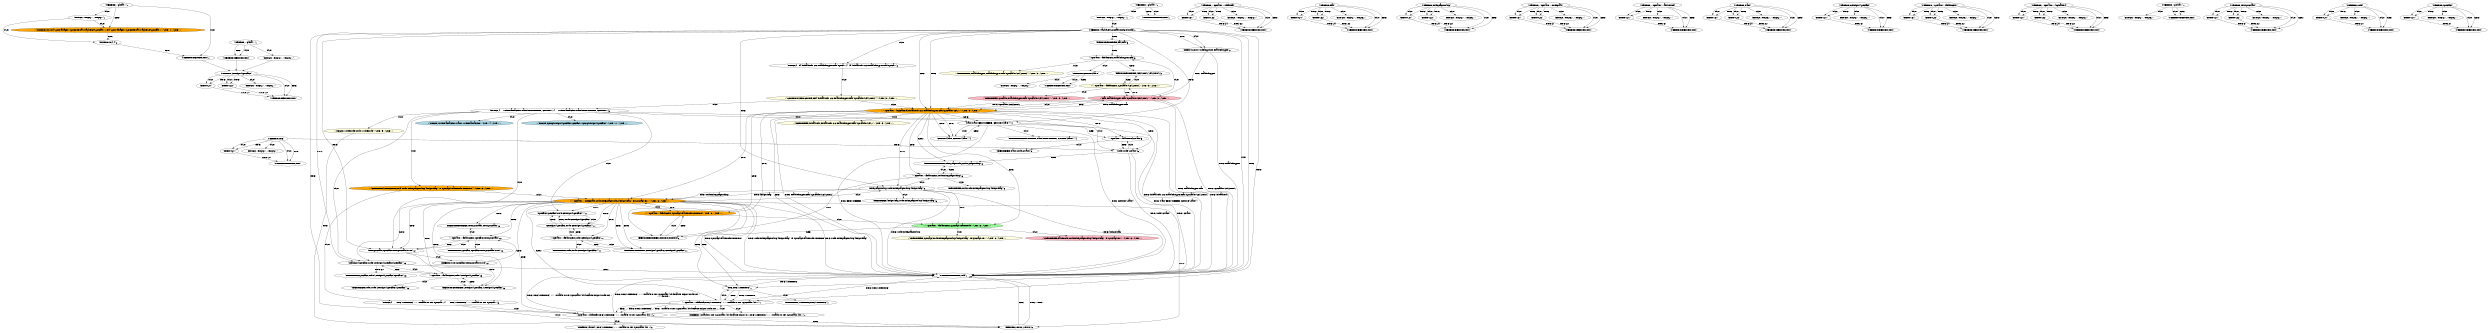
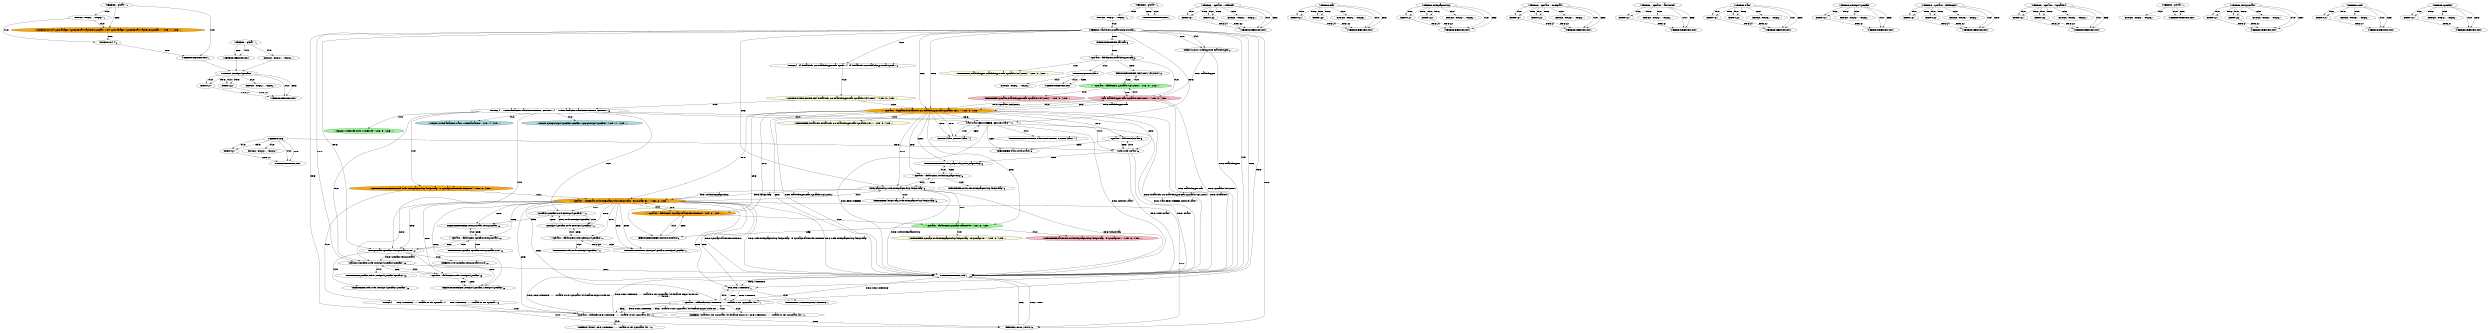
  digraph {
    n1 [label=<(METHOD,SetNigoriSpecifics)>]
    n2 [label=<(PARAM,p1)>]
    n3 [label=<(PARAM,p2)>]
    n4 [label=<(BLOCK,&lt;empty&gt;,&lt;empty&gt;)>]
    n5 [label=<(METHOD_RETURN,ANY)>]
    n6 [label=<(METHOD,GetUserShare)>]
    n7 [label=<(BLOCK,&lt;empty&gt;,&lt;empty&gt;)>]
    n8 [label=<(METHOD_RETURN,ANY)>]
    n9 [label=<(METHOD,&lt;operator&gt;.shiftLeft)>]
    n10 [label=<(PARAM,p1)>]
    n11 [label=<(PARAM,p2)>]
    n12 [label=<(BLOCK,&lt;empty&gt;,&lt;empty&gt;)>]
    n13 [label=<(METHOD_RETURN,ANY)>]
    n14 [label=<(METHOD,&lt;global&gt;)<SUB>1</SUB>>]
    n15 [label=<(BLOCK,&lt;empty&gt;,&lt;empty&gt;)<SUB>1</SUB>>]
    n16 [label=<(METHOD_RETURN,ANY)<SUB>1</SUB>>]
    n17 [label=<(METHOD,MaybeSetSyncTabsInNigoriNode)<SUB>1</SUB>>]
    n18 [label=<(PARAM,const ModelTypeSet enabled_types)<SUB>2</SUB>>]
    n19 [label=<(BLOCK,{   if (initialized_ &amp;&amp; enabled_types.Has(synca...,{   if (initialized_ &amp;&amp; enabled_types.Has(synca...)<SUB>2</SUB>>]
    n20 [fillcolor=orange label="<(&lt;operator&gt;.logicalAnd,initialized_ &amp;&amp; enabled_types.Has(syncable::SES...)<SUB>3</SUB>>" style=filled]
    n21 [label=<(FIELD_IDENTIFIER,Has,Has)<SUB>3</SUB>>]
    n22 [label=<(trans,trans(FROM_HERE, GetUserShare()))<SUB>4</SUB>>]
    n23 [label=<(InitByTagLookup,node.InitByTagLookup(kNigoriTag))<SUB>6</SUB>>]
    n24 [label=<(&lt;operator&gt;.shiftLeft,LOG(WARNING) &lt;&lt; &quot;Unable to set 'sync_tabs' bit ...)<SUB>7</SUB>>]
    n25 [label=<(&lt;operator&gt;.shiftLeft,LOG(WARNING) &lt;&lt; &quot;Unable to set 'sync_tabs' bit ...)<SUB>7</SUB>>]
    n26 [label=<(LOG,LOG(WARNING))<SUB>7</SUB>>]
    n27 [label=<(RETURN,return;,return;)<SUB>9</SUB>>]
    n28 [label=<(set_sync_tabs,specifics.set_sync_tabs(true))<SUB>12</SUB>>]
    n29 [label=<(SetNigoriSpecifics,node.SetNigoriSpecifics(specifics))<SUB>13</SUB>>]
    n30 [label=<(METHOD_RETURN,void)<SUB>1</SUB>>]
    n31 [fillcolor=lightpink label="<(Has,enabled_types.Has(syncable::SESSIONS))<SUB>3</SUB>>" style=filled]
    n32 [fillcolor=lightyellow label="<(CONTROL_STRUCTURE,IF,if (initialized_ &amp;&amp; enabled_types.Has(syncable::SESSIONS)))<SUB>3</SUB>>" style=filled]
    n33 [label=<(node,node(&amp;trans))<SUB>5</SUB>>]
    n34 [fillcolor=lightyellow label="<(IDENTIFIER,initialized_,initialized_ &amp;&amp; enabled_types.Has(syncable::SES...)<SUB>3</SUB>>" style=filled]
    n35 [label=<(GetUserShare,GetUserShare())<SUB>4</SUB>>]
    n36 [label=<(&lt;operator&gt;.addressOf,&amp;trans)<SUB>5</SUB>>]
    n37 [fillcolor=orange label="<(&lt;operator&gt;.notEquals,node.InitByTagLookup(kNigoriTag) != sync_api::B...)<SUB>6</SUB>>" style=filled]
    n38 [label=<(&lt;operator&gt;.fieldAccess,node.InitByTagLookup)<SUB>6</SUB>>]
    n39 [label=<(FIELD_IDENTIFIER,InitByTagLookup,InitByTagLookup)<SUB>6</SUB>>]
    n40 [fillcolor=orange label="<(&lt;operator&gt;.fieldAccess,sync_api::BaseNode::INIT_OK)<SUB>6</SUB>>" style=filled]
    n41 [fillcolor=palegreen label="<(&lt;operator&gt;.fieldAccess,sync_api::BaseNode)<SUB>6</SUB>>" style=filled]
    n42 [label=<(FIELD_IDENTIFIER,INIT_OK,INIT_OK)<SUB>6</SUB>>]
    n43 [label=<(&lt;operator&gt;.fieldAccess,enabled_types.Has)<SUB>3</SUB>>]
    n44 [label=<(IDENTIFIER,FROM_HERE,trans(FROM_HERE, GetUserShare()))<SUB>4</SUB>>]
    n45 [label=<(IDENTIFIER,kNigoriTag,node.InitByTagLookup(kNigoriTag))<SUB>6</SUB>>]
    n46 [label=<(LITERAL,&quot;found.&quot;,LOG(WARNING) &lt;&lt; &quot;Unable to set 'sync_tabs' bit ...)<SUB>8</SUB>>]
    n47 [label=<(LITERAL,&quot;Unable to set 'sync_tabs' bit because Nigori n...,LOG(WARNING) &lt;&lt; &quot;Unable to set 'sync_tabs' bit ...)<SUB>7</SUB>>]
    n48 [label=<(IDENTIFIER,WARNING,LOG(WARNING))<SUB>7</SUB>>]
    n49 [label=<(&lt;operator&gt;.fieldAccess,specifics.set_sync_tabs)<SUB>12</SUB>>]
    n50 [label=<(FIELD_IDENTIFIER,SetNigoriSpecifics,SetNigoriSpecifics)<SUB>13</SUB>>]
    n51 [label=<(LITERAL,true,specifics.set_sync_tabs(true))<SUB>12</SUB>>]
    n52 [label=<(&lt;operator&gt;.fieldAccess,node.SetNigoriSpecifics)<SUB>13</SUB>>]
    n53 [label=<(IDENTIFIER,specifics,node.SetNigoriSpecifics(specifics))<SUB>13</SUB>>]
-   n54 [fillcolor=lightyellow label="<(&lt;operator&gt;.fieldAccess,syncable::SESSIONS)<SUB>3</SUB>>" style=filled]
+   n54 [fillcolor=palegreen label="<(&lt;operator&gt;.fieldAccess,syncable::SESSIONS)<SUB>3</SUB>>" style=filled]
    n55 [label=<(BLOCK,{     WriteTransaction trans(FROM_HERE, GetUser...,{     WriteTransaction trans(FROM_HERE, GetUser...)<SUB>3</SUB>>]
    n56 [fillcolor=lightblue label="<(LOCAL,WriteTransaction trans: WriteTransaction)<SUB>4</SUB>>" style=filled]
-   n57 [fillcolor=lightyellow label="<(LOCAL,WriteNode node: WriteNode)<SUB>5</SUB>>" style=filled]
+   n57 [fillcolor=palegreen label="<(LOCAL,WriteNode node: WriteNode)<SUB>5</SUB>>" style=filled]
    n58 [fillcolor=orange label="<(CONTROL_STRUCTURE,IF,if (node.InitByTagLookup(kNigoriTag) != sync_api::BaseNode::INIT_OK))<SUB>6</SUB>>" style=filled]
    n59 [fillcolor=lightblue label="<(LOCAL,sync_pb.NigoriSpecifics specifics: sync_pb.NigoriSpecifics)<SUB>11</SUB>>" style=filled]
    n60 [label=<(specifics,specifics(node.GetNigoriSpecifics()))<SUB>11</SUB>>]
    n61 [label=<(IDENTIFIER,trans,node(&amp;trans))<SUB>5</SUB>>]
    n62 [label=<(GetNigoriSpecifics,node.GetNigoriSpecifics())<SUB>11</SUB>>]
    n63 [label=<(&lt;operator&gt;.fieldAccess,node.GetNigoriSpecifics)<SUB>11</SUB>>]
    n64 [label=<(FIELD_IDENTIFIER,GetNigoriSpecifics,GetNigoriSpecifics)<SUB>11</SUB>>]
    n65 [label=<(FIELD_IDENTIFIER,set_sync_tabs,set_sync_tabs)<SUB>12</SUB>>]
    n66 [label=<(IDENTIFIER,node,node.InitByTagLookup(kNigoriTag))<SUB>6</SUB>>]
    n67 [fillcolor=lightyellow label="<(IDENTIFIER,sync_api,node.InitByTagLookup(kNigoriTag) != sync_api::B...)<SUB>6</SUB>>" style=filled]
    n68 [fillcolor=lightpink label="<(IDENTIFIER,BaseNode,node.InitByTagLookup(kNigoriTag) != sync_api::B...)<SUB>6</SUB>>" style=filled]
    n69 [fillcolor=lightyellow label="<(IDENTIFIER,enabled_types,enabled_types.Has(syncable::SESSIONS))<SUB>3</SUB>>" style=filled]
    n70 [label=<(FIELD_IDENTIFIER,SESSIONS,SESSIONS)<SUB>3</SUB>>]
    n71 [fillcolor=lightpink label="<(IDENTIFIER,syncable,enabled_types.Has(syncable::SESSIONS))<SUB>3</SUB>>" style=filled]
    n72 [label=<(BLOCK,{       LOG(WARNING) &lt;&lt; &quot;Unable to set 'sync_ta...,{       LOG(WARNING) &lt;&lt; &quot;Unable to set 'sync_ta...)<SUB>6</SUB>>]
    n73 [label=<(IDENTIFIER,node,node.GetNigoriSpecifics())<SUB>11</SUB>>]
    n74 [label=<(IDENTIFIER,specifics,specifics.set_sync_tabs(true))<SUB>12</SUB>>]
    n75 [label=<(IDENTIFIER,node,node.SetNigoriSpecifics(specifics))<SUB>13</SUB>>]
    n76 [label=<(METHOD,LOG)>]
    n77 [label=<(PARAM,p1)>]
    n78 [label=<(BLOCK,&lt;empty&gt;,&lt;empty&gt;)>]
    n79 [label=<(METHOD_RETURN,ANY)>]
    n80 [label=<(METHOD,Has)>]
    n81 [label=<(PARAM,p1)>]
    n82 [label=<(PARAM,p2)>]
    n83 [label=<(BLOCK,&lt;empty&gt;,&lt;empty&gt;)>]
    n84 [label=<(METHOD_RETURN,ANY)>]
    n85 [label=<(METHOD,InitByTagLookup)>]
    n86 [label=<(PARAM,p1)>]
    n87 [label=<(PARAM,p2)>]
    n88 [label=<(BLOCK,&lt;empty&gt;,&lt;empty&gt;)>]
    n89 [label=<(METHOD_RETURN,ANY)>]
    n90 [label=<(METHOD,&lt;operator&gt;.notEquals)>]
    n91 [label=<(PARAM,p1)>]
    n92 [label=<(PARAM,p2)>]
    n93 [label=<(BLOCK,&lt;empty&gt;,&lt;empty&gt;)>]
    n94 [label=<(METHOD_RETURN,ANY)>]
    n95 [label=<(METHOD,&lt;operator&gt;.addressOf)>]
    n96 [label=<(PARAM,p1)>]
    n97 [label=<(BLOCK,&lt;empty&gt;,&lt;empty&gt;)>]
    n98 [label=<(METHOD_RETURN,ANY)>]
    n99 [label=<(METHOD,trans)>]
    n100 [label=<(PARAM,p1)>]
    n101 [label=<(PARAM,p2)>]
    n102 [label=<(BLOCK,&lt;empty&gt;,&lt;empty&gt;)>]
    n103 [label=<(METHOD_RETURN,ANY)>]
    n104 [label=<(METHOD,GetNigoriSpecifics)>]
    n105 [label=<(PARAM,p1)>]
    n106 [label=<(BLOCK,&lt;empty&gt;,&lt;empty&gt;)>]
    n107 [label=<(METHOD_RETURN,ANY)>]
    n108 [label=<(METHOD,&lt;operator&gt;.fieldAccess)>]
    n109 [label=<(PARAM,p1)>]
    n110 [label=<(PARAM,p2)>]
    n111 [label=<(BLOCK,&lt;empty&gt;,&lt;empty&gt;)>]
    n112 [label=<(METHOD_RETURN,ANY)>]
    n113 [label=<(METHOD,&lt;operator&gt;.logicalAnd)>]
    n114 [label=<(PARAM,p1)>]
    n115 [label=<(PARAM,p2)>]
    n116 [label=<(BLOCK,&lt;empty&gt;,&lt;empty&gt;)>]
    n117 [label=<(METHOD_RETURN,ANY)>]
    n118 [label=<(METHOD,&lt;global&gt;)<SUB>1</SUB>>]
    n119 [label=<(BLOCK,&lt;empty&gt;,&lt;empty&gt;)>]
    n120 [label=<(METHOD_RETURN,ANY)>]
    n121 [label=<(METHOD,set_sync_tabs)>]
    n122 [label=<(PARAM,p1)>]
    n123 [label=<(PARAM,p2)>]
    n124 [label=<(BLOCK,&lt;empty&gt;,&lt;empty&gt;)>]
    n125 [label=<(METHOD_RETURN,ANY)>]
    n126 [label=<(METHOD,node)>]
    n127 [label=<(PARAM,p1)>]
    n128 [label=<(BLOCK,&lt;empty&gt;,&lt;empty&gt;)>]
    n129 [label=<(METHOD_RETURN,ANY)>]
    n130 [label=<(METHOD,specifics)>]
    n131 [label=<(PARAM,p1)>]
    n132 [label=<(BLOCK,&lt;empty&gt;,&lt;empty&gt;)>]
    n133 [label=<(METHOD_RETURN,ANY)>]
    n134 [label=<(METHOD,&lt;global&gt;)<SUB>1</SUB>>]
    n135 [label=<(BLOCK,&lt;empty&gt;,&lt;empty&gt;)<SUB>1</SUB>>]
    n136 [fillcolor=orange label="<(UNKNOWN,void SyncManager::SyncInternal::MaybeSetSyncTab...,void SyncManager::SyncInternal::MaybeSetSyncTab...)<SUB>1</SUB>>" style=filled]
    n137 [label=<(METHOD_RETURN,ANY)<SUB>1</SUB>>]
    n138 [label=<(UNKNOWN,},})<SUB>2</SUB>>]
    n139 [label=<(METHOD,&lt;global&gt;)<SUB>1</SUB>>]
    n140 [label=<(BLOCK,&lt;empty&gt;,&lt;empty&gt;)>]
    n141 [label=<(METHOD_RETURN,ANY)>]
    n1 -> n2 [label="AST: "]
    n1 -> n2 [label="DDG: "]
    n1 -> n3 [label="AST: "]
    n1 -> n3 [label="DDG: "]
    n1 -> n4 [label="AST: "]
    n1 -> n5 [label="AST: "]
    n1 -> n5 [label="CFG: "]
    n2 -> n5 [label="DDG: p1"]
    n3 -> n5 [label="DDG: p2"]
    n6 -> n7 [label="AST: "]
    n6 -> n8 [label="AST: "]
    n6 -> n8 [label="CFG: "]
    n9 -> n10 [label="AST: "]
    n9 -> n10 [label="DDG: "]
    n9 -> n11 [label="AST: "]
    n9 -> n11 [label="DDG: "]
    n9 -> n12 [label="AST: "]
    n9 -> n13 [label="AST: "]
    n9 -> n13 [label="CFG: "]
    n10 -> n13 [label="DDG: p1"]
    n11 -> n13 [label="DDG: p2"]
    n14 -> n15 [label="AST: "]
    n14 -> n16 [label="AST: "]
    n14 -> n16 [label="CFG: "]
    n15 -> n17 [label="AST: "]
    n17 -> n18 [label="AST: "]
    n17 -> n18 [label="DDG: "]
    n17 -> n19 [label="AST: "]
    n17 -> n20 [label="CFG: "]
    n17 -> n20 [label="DDG: "]
    n17 -> n21 [label="CFG: "]
    n17 -> n22 [label="DDG: "]
    n17 -> n23 [label="DDG: "]
    n17 -> n24 [label="DDG: "]
    n17 -> n25 [label="DDG: "]
    n17 -> n26 [label="DDG: "]
-   n57 -> n27 [label="DDG: "]
+   n17 -> n27 [label="DDG: "]
    n17 -> n28 [label="DDG: "]
    n17 -> n29 [label="DDG: "]
    n17 -> n30 [label="AST: "]
    n18 -> n30 [label="DDG: enabled_types"]
    n18 -> n31 [label="DDG: enabled_types"]
    n19 -> n32 [label="AST: "]
    n20 -> n22 [label="CDG: "]
    n20 -> n23 [label="CDG: "]
    n20 -> n30 [label="CFG: "]
    n20 -> n30 [label="DDG: enabled_types.Has(syncable::SESSIONS)"]
    n20 -> n30 [label="DDG: initialized_ &amp;&amp; enabled_types.Has(syncable::SESSIONS)"]
    n20 -> n30 [label="DDG: initialized_"]
    n20 -> n31 [label="AST: "]
    n20 -> n33 [label="CDG: "]
    n20 -> n34 [label="AST: "]
    n20 -> n35 [label="CFG: "]
    n20 -> n35 [label="CDG: "]
    n20 -> n36 [label="CDG: "]
    n20 -> n37 [label="CDG: "]
    n20 -> n38 [label="CDG: "]
    n20 -> n39 [label="CDG: "]
    n20 -> n40 [label="CDG: "]
    n20 -> n41 [label="CDG: "]
    n20 -> n42 [label="CDG: "]
    n21 -> n43 [label="CFG: "]
    n22 -> n30 [label="DDG: GetUserShare()"]
    n22 -> n30 [label="DDG: trans(FROM_HERE, GetUserShare())"]
    n22 -> n30 [label="DDG: FROM_HERE"]
    n22 -> n35 [label="AST: "]
-   n22 -> n36 [label="CFG: "]
+   n22 -> n61 [label="CFG: "]
    n22 -> n44 [label="AST: "]
    n23 -> n30 [label="DDG: node.InitByTagLookup"]
    n23 -> n30 [label="DDG: kNigoriTag"]
    n23 -> n37 [label="DDG: node.InitByTagLookup"]
    n23 -> n37 [label="DDG: kNigoriTag"]
    n23 -> n38 [label="AST: "]
    n23 -> n41 [label="CFG: "]
    n23 -> n45 [label="AST: "]
    n24 -> n25 [label="AST: "]
    n24 -> n27 [label="CFG: "]
    n24 -> n30 [label="DDG: LOG(WARNING) &lt;&lt; &quot;Unable to set 'sync_tabs' bit because Nigori node not &quot;"]
    n24 -> n30 [label="DDG: LOG(WARNING) &lt;&lt; &quot;Unable to set 'sync_tabs' bit because Nigori node not &quot;\n                   &lt;&lt; &quot;found.&quot;"]
    n24 -> n46 [label="AST: "]
    n25 -> n24 [label="CFG: "]
    n25 -> n24 [label="DDG: LOG(WARNING)"]
    n25 -> n24 [label="DDG: &quot;Unable to set 'sync_tabs' bit because Nigori node not &quot;"]
    n25 -> n26 [label="AST: "]
    n25 -> n30 [label="DDG: LOG(WARNING)"]
    n25 -> n47 [label="AST: "]
    n26 -> n25 [label="CFG: "]
    n26 -> n25 [label="DDG: WARNING"]
-   n26 -> n30 [label="DDG: WARNING"]
+   n30 -> n26 [label="DDG: WARNING"]
    n26 -> n48 [label="AST: "]
    n27 -> n30 [label="CFG: "]
    n27 -> n30 [label="DDG: &lt;RET&gt;"]
+   n28 -> n29 [label="DDG: specifics.set_sync_tabs"]
    n28 -> n49 [label="AST: "]
    n28 -> n50 [label="CFG: "]
    n28 -> n51 [label="AST: "]
    n29 -> n30 [label="CFG: "]
    n29 -> n52 [label="AST: "]
-   n29 -> n53 [label="DDG: p2"]
+   n29 -> n53 [label="AST: "]
    n31 -> n20 [label="CFG: "]
    n31 -> n20 [label="DDG: enabled_types.Has"]
    n31 -> n20 [label="DDG: syncable::SESSIONS"]
    n31 -> n30 [label="DDG: enabled_types.Has"]
    n31 -> n30 [label="DDG: syncable::SESSIONS"]
    n31 -> n43 [label="AST: "]
-   n31 -> n54 [label="CDG: "]
+   n31 -> n54 [label="AST: "]
    n32 -> n20 [label="AST: "]
    n32 -> n55 [label="AST: "]
    n33 -> n30 [label="DDG: &amp;trans"]
    n33 -> n30 [label="DDG: node(&amp;trans)"]
    n33 -> n36 [label="AST: "]
    n33 -> n39 [label="CFG: "]
    n35 -> n22 [label="CFG: "]
    n36 -> n33 [label="CFG: "]
-   n36 -> n61 [label="AST: "]
+   n36 -> n61 [label="CFG: "]
    n37 -> n23 [label="AST: "]
    n37 -> n24 [label="CDG: "]
    n37 -> n25 [label="CDG: "]
    n37 -> n26 [label="CFG: "]
    n37 -> n26 [label="CDG: "]
    n37 -> n27 [label="CDG: "]
    n37 -> n28 [label="CDG: "]
    n37 -> n29 [label="CDG: "]
    n37 -> n30 [label="DDG: node.InitByTagLookup(kNigoriTag)"]
    n37 -> n30 [label="DDG: sync_api::BaseNode::INIT_OK"]
    n37 -> n30 [label="DDG: node.InitByTagLookup(kNigoriTag) != sync_api::BaseNode::INIT_OK"]
    n37 -> n40 [label="AST: "]
    n37 -> n49 [label="CDG: "]
    n37 -> n50 [label="CDG: "]
    n37 -> n52 [label="CDG: "]
    n37 -> n60 [label="CDG: "]
    n37 -> n62 [label="CDG: "]
    n37 -> n63 [label="CDG: "]
    n37 -> n64 [label="CFG: "]
    n37 -> n64 [label="CDG: "]
    n37 -> n65 [label="CDG: "]
-   n38 -> n42 [label="CFG: "]
+   n38 -> n23 [label="CFG: "]
    n38 -> n39 [label="AST: "]
    n38 -> n66 [label="AST: "]
    n39 -> n38 [label="CFG: "]
    n40 -> n37 [label="CFG: "]
    n40 -> n41 [label="AST: "]
    n40 -> n42 [label="AST: "]
    n41 -> n42 [label="CFG: "]
    n41 -> n67 [label="AST: "]
    n41 -> n68 [label="AST: "]
    n42 -> n40 [label="CFG: "]
    n43 -> n6 [label="AST: "]
    n43 -> n69 [label="AST: "]
    n43 -> n70 [label="CFG: "]
    n49 -> n28 [label="CFG: "]
    n49 -> n65 [label="AST: "]
    n49 -> n74 [label="AST: "]
    n50 -> n52 [label="CFG: "]
    n52 -> n29 [label="CFG: "]
-   n52 -> n50 [label="AST: "]
-   n52 -> n75 [label="AST: "]
+   n52 -> n50 [label="CDG: "]
+   n28 -> n75 [label="AST: "]
    n54 -> n31 [label="CFG: "]
    n54 -> n70 [label="AST: "]
    n54 -> n71 [label="AST: "]
    n55 -> n22 [label="AST: "]
    n55 -> n28 [label="AST: "]
    n55 -> n29 [label="AST: "]
    n55 -> n33 [label="AST: "]
    n55 -> n56 [label="AST: "]
    n55 -> n57 [label="AST: "]
    n55 -> n58 [label="AST: "]
    n55 -> n59 [label="AST: "]
    n55 -> n60 [label="AST: "]
    n58 -> n37 [label="AST: "]
    n58 -> n72 [label="AST: "]
    n60 -> n62 [label="AST: "]
+   n60 -> n65 [label="CFG: "]
    n62 -> n60 [label="CFG: "]
    n62 -> n60 [label="DDG: node.GetNigoriSpecifics"]
    n62 -> n63 [label="AST: "]
    n63 -> n62 [label="CFG: "]
    n63 -> n64 [label="AST: "]
    n63 -> n73 [label="AST: "]
-   n64 -> n63 [label="CFG: "]
-   n51 -> n49 [label="CFG: "]
+   n64 -> n63 [label="DDG: p2"]
+   n65 -> n49 [label="CFG: "]
    n70 -> n54 [label="CFG: "]
    n72 -> n24 [label="AST: "]
    n72 -> n27 [label="AST: "]
    n76 -> n33 [label="DDG: "]
    n76 -> n77 [label="AST: "]
    n76 -> n77 [label="DDG: "]
    n76 -> n78 [label="AST: "]
    n76 -> n79 [label="AST: "]
    n76 -> n79 [label="CFG: "]
    n77 -> n79 [label="DDG: p1"]
    n80 -> n81 [label="AST: "]
    n80 -> n81 [label="DDG: "]
    n80 -> n82 [label="AST: "]
    n80 -> n82 [label="DDG: "]
    n80 -> n83 [label="AST: "]
    n80 -> n84 [label="AST: "]
    n80 -> n84 [label="CFG: "]
    n81 -> n84 [label="DDG: p1"]
    n82 -> n84 [label="DDG: p2"]
    n85 -> n86 [label="AST: "]
    n85 -> n86 [label="DDG: "]
    n85 -> n87 [label="AST: "]
    n85 -> n87 [label="DDG: "]
    n85 -> n88 [label="AST: "]
    n85 -> n89 [label="AST: "]
    n85 -> n89 [label="CFG: "]
    n86 -> n89 [label="DDG: p1"]
    n87 -> n89 [label="DDG: p2"]
    n90 -> n91 [label="AST: "]
    n90 -> n91 [label="DDG: "]
    n90 -> n92 [label="AST: "]
    n90 -> n92 [label="DDG: "]
    n90 -> n93 [label="AST: "]
    n90 -> n94 [label="AST: "]
    n90 -> n94 [label="CFG: "]
    n91 -> n94 [label="DDG: p1"]
    n92 -> n94 [label="DDG: p2"]
    n95 -> n96 [label="AST: "]
    n95 -> n96 [label="DDG: "]
    n95 -> n97 [label="AST: "]
    n95 -> n98 [label="AST: "]
    n95 -> n98 [label="CFG: "]
    n96 -> n98 [label="DDG: p1"]
    n99 -> n100 [label="AST: "]
    n99 -> n100 [label="DDG: "]
    n99 -> n101 [label="AST: "]
    n99 -> n101 [label="DDG: "]
    n99 -> n102 [label="AST: "]
    n99 -> n103 [label="AST: "]
    n99 -> n103 [label="CFG: "]
    n100 -> n103 [label="DDG: p1"]
    n101 -> n103 [label="DDG: p2"]
    n104 -> n105 [label="AST: "]
    n104 -> n105 [label="DDG: "]
    n104 -> n106 [label="AST: "]
    n104 -> n107 [label="AST: "]
    n104 -> n107 [label="CFG: "]
    n105 -> n107 [label="DDG: p1"]
    n108 -> n109 [label="AST: "]
    n108 -> n109 [label="DDG: "]
    n108 -> n110 [label="AST: "]
    n108 -> n110 [label="DDG: "]
    n108 -> n111 [label="AST: "]
    n108 -> n112 [label="AST: "]
    n108 -> n112 [label="CFG: "]
    n109 -> n112 [label="DDG: p1"]
    n110 -> n112 [label="DDG: p2"]
    n113 -> n114 [label="AST: "]
    n113 -> n114 [label="DDG: "]
    n113 -> n115 [label="AST: "]
    n113 -> n115 [label="DDG: "]
    n113 -> n116 [label="AST: "]
    n113 -> n117 [label="AST: "]
    n113 -> n117 [label="CFG: "]
    n114 -> n117 [label="DDG: p1"]
    n115 -> n117 [label="DDG: p2"]
    n118 -> n119 [label="AST: "]
    n118 -> n120 [label="AST: "]
    n118 -> n120 [label="CFG: "]
    n121 -> n122 [label="AST: "]
    n121 -> n122 [label="DDG: "]
    n121 -> n123 [label="AST: "]
    n121 -> n123 [label="DDG: "]
    n121 -> n124 [label="AST: "]
    n121 -> n125 [label="AST: "]
    n121 -> n125 [label="CFG: "]
    n122 -> n125 [label="DDG: p1"]
    n123 -> n125 [label="DDG: p2"]
    n126 -> n127 [label="AST: "]
    n126 -> n127 [label="DDG: "]
    n126 -> n128 [label="AST: "]
    n126 -> n129 [label="AST: "]
    n126 -> n129 [label="CFG: "]
    n127 -> n129 [label="DDG: p1"]
    n130 -> n131 [label="AST: "]
    n130 -> n131 [label="DDG: "]
    n130 -> n132 [label="AST: "]
    n130 -> n133 [label="AST: "]
    n130 -> n133 [label="CFG: "]
    n131 -> n133 [label="DDG: p1"]
    n134 -> n135 [label="AST: "]
    n134 -> n136 [label="CFG: "]
    n134 -> n137 [label="AST: "]
    n135 -> n136 [label="AST: "]
    n135 -> n138 [label="AST: "]
    n136 -> n138 [label="CFG: "]
    n137 -> n1
    n138 -> n137 [label="CFG: "]
    n139 -> n140 [label="AST: "]
    n139 -> n141 [label="AST: "]
    n139 -> n141 [label="CFG: "]
    n140 -> n1
    n141 -> n1
  }
